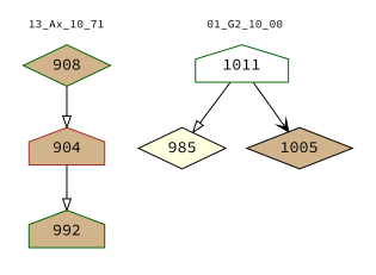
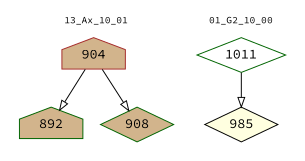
  digraph {
    fontname="Source Code Pro"
    node [color=darkgreen fillcolor=tan fontname="Source Code Pro" shape=diamond style=filled]
    edge [arrowhead=onormal color=black fontname="Source Code Pro"]
    n1 [color=brown label=904 shape=house]
-   n2 [label=992 shape=house]
+   n2 [label=892 shape=house]
    n3 [label=908]
-   n4 [fillcolor=white label=1011 shape=house]
+   n4 [fillcolor=white label=1011]
    n5 [color=black fillcolor=lightyellow label=985]
-   n6 [color=black label=1005]
    subgraph cluster_1 {
      color=white
      fontsize=10
-     label="13_Ax_10_71"
+     label="13_Ax_10_01"
      n1
      n2
      n3
    }
    subgraph cluster_2 {
      color=white
      fontsize=10
      label="01_G2_10_00"
      n4
      n5
-     n6
    }
    n1 -> n2
-   n3 -> n1
+   n1 -> n3
    n4 -> n5
-   n4 -> n6 [arrowhead=vee]
  }
